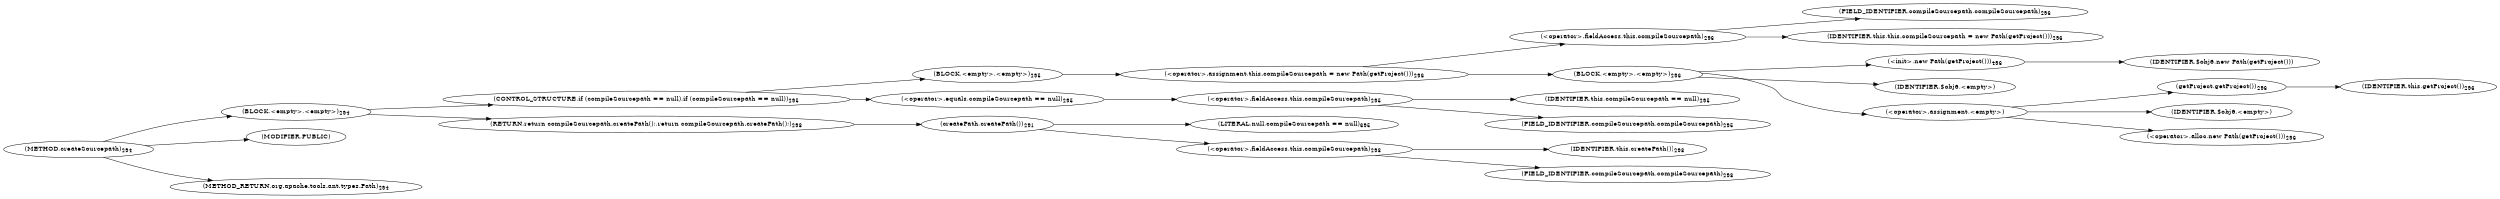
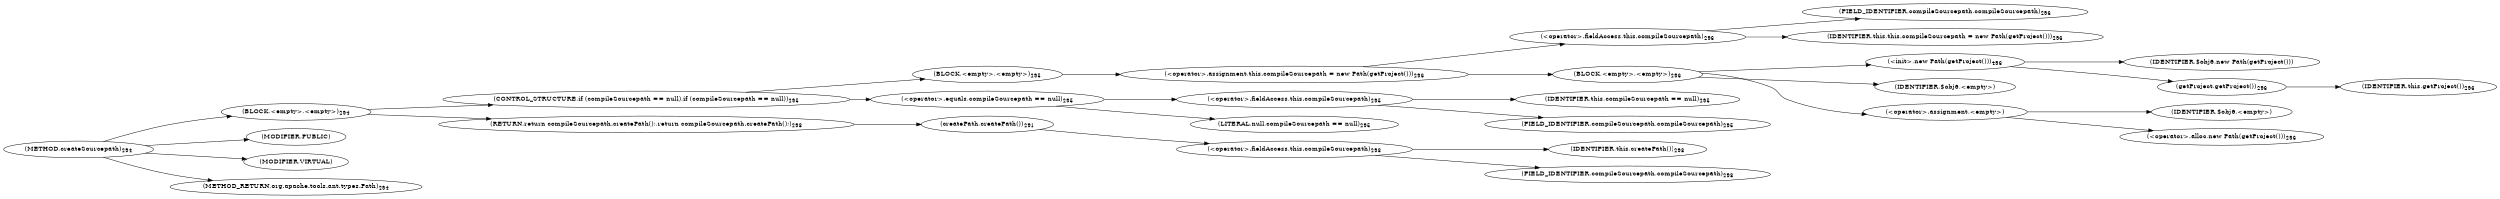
  digraph {
    rankdir=LR
    n1 [label=<(METHOD,createSourcepath)<SUB>294</SUB>>]
    n2 [label=<(BLOCK,&lt;empty&gt;,&lt;empty&gt;)<SUB>294</SUB>>]
    n3 [label=<(MODIFIER,PUBLIC)>]
+   n4 [label=<(MODIFIER,VIRTUAL)>]
    n5 [label=<(METHOD_RETURN,org.apache.tools.ant.types.Path)<SUB>294</SUB>>]
    n6 [label=<(CONTROL_STRUCTURE,if (compileSourcepath == null),if (compileSourcepath == null))<SUB>295</SUB>>]
    n7 [label=<(RETURN,return compileSourcepath.createPath();,return compileSourcepath.createPath();)<SUB>298</SUB>>]
    n8 [label=<(&lt;operator&gt;.equals,compileSourcepath == null)<SUB>295</SUB>>]
    n9 [label=<(BLOCK,&lt;empty&gt;,&lt;empty&gt;)<SUB>295</SUB>>]
    n10 [label=<(createPath,createPath())<SUB>291</SUB>>]
    n11 [label=<(&lt;operator&gt;.fieldAccess,this.compileSourcepath)<SUB>295</SUB>>]
-   n12 [label=<(LITERAL,null,compileSourcepath == null)<SUB>695</SUB>>]
+   n12 [label=<(LITERAL,null,compileSourcepath == null)<SUB>295</SUB>>]
    n13 [label=<(&lt;operator&gt;.assignment,this.compileSourcepath = new Path(getProject()))<SUB>296</SUB>>]
    n14 [label=<(IDENTIFIER,this,compileSourcepath == null)<SUB>295</SUB>>]
    n15 [label=<(FIELD_IDENTIFIER,compileSourcepath,compileSourcepath)<SUB>295</SUB>>]
    n16 [label=<(&lt;operator&gt;.fieldAccess,this.compileSourcepath)<SUB>296</SUB>>]
    n17 [label=<(BLOCK,&lt;empty&gt;,&lt;empty&gt;)<SUB>296</SUB>>]
    n18 [label=<(IDENTIFIER,this,this.compileSourcepath = new Path(getProject()))<SUB>296</SUB>>]
    n19 [label=<(FIELD_IDENTIFIER,compileSourcepath,compileSourcepath)<SUB>296</SUB>>]
    n20 [label=<(&lt;operator&gt;.assignment,&lt;empty&gt;)>]
    n21 [label=<(&lt;init&gt;,new Path(getProject()))<SUB>496</SUB>>]
    n22 [label=<(IDENTIFIER,$obj6,&lt;empty&gt;)>]
    n23 [label=<(IDENTIFIER,$obj6,&lt;empty&gt;)>]
    n24 [label=<(&lt;operator&gt;.alloc,new Path(getProject()))<SUB>296</SUB>>]
    n25 [label=<(IDENTIFIER,$obj6,new Path(getProject()))>]
    n26 [label=<(getProject,getProject())<SUB>296</SUB>>]
    n27 [label=<(IDENTIFIER,this,getProject())<SUB>296</SUB>>]
    n28 [label=<(&lt;operator&gt;.fieldAccess,this.compileSourcepath)<SUB>298</SUB>>]
    n29 [label=<(IDENTIFIER,this,createPath())<SUB>298</SUB>>]
    n30 [label=<(FIELD_IDENTIFIER,compileSourcepath,compileSourcepath)<SUB>298</SUB>>]
    n1 -> n2
    n1 -> n3
+   n1 -> n4
    n1 -> n5
    n2 -> n6
    n2 -> n7
    n6 -> n8
    n6 -> n9
    n7 -> n10
    n8 -> n11
-   n10 -> n12
+   n8 -> n12
    n9 -> n13
    n10 -> n28
    n11 -> n14
    n11 -> n15
    n13 -> n16
    n13 -> n17
    n16 -> n18
    n16 -> n19
    n17 -> n20
    n17 -> n21
    n17 -> n22
    n20 -> n23
    n20 -> n24
    n21 -> n25
-   n20 -> n26
+   n21 -> n26
    n26 -> n27
    n28 -> n29
    n28 -> n30
  }
